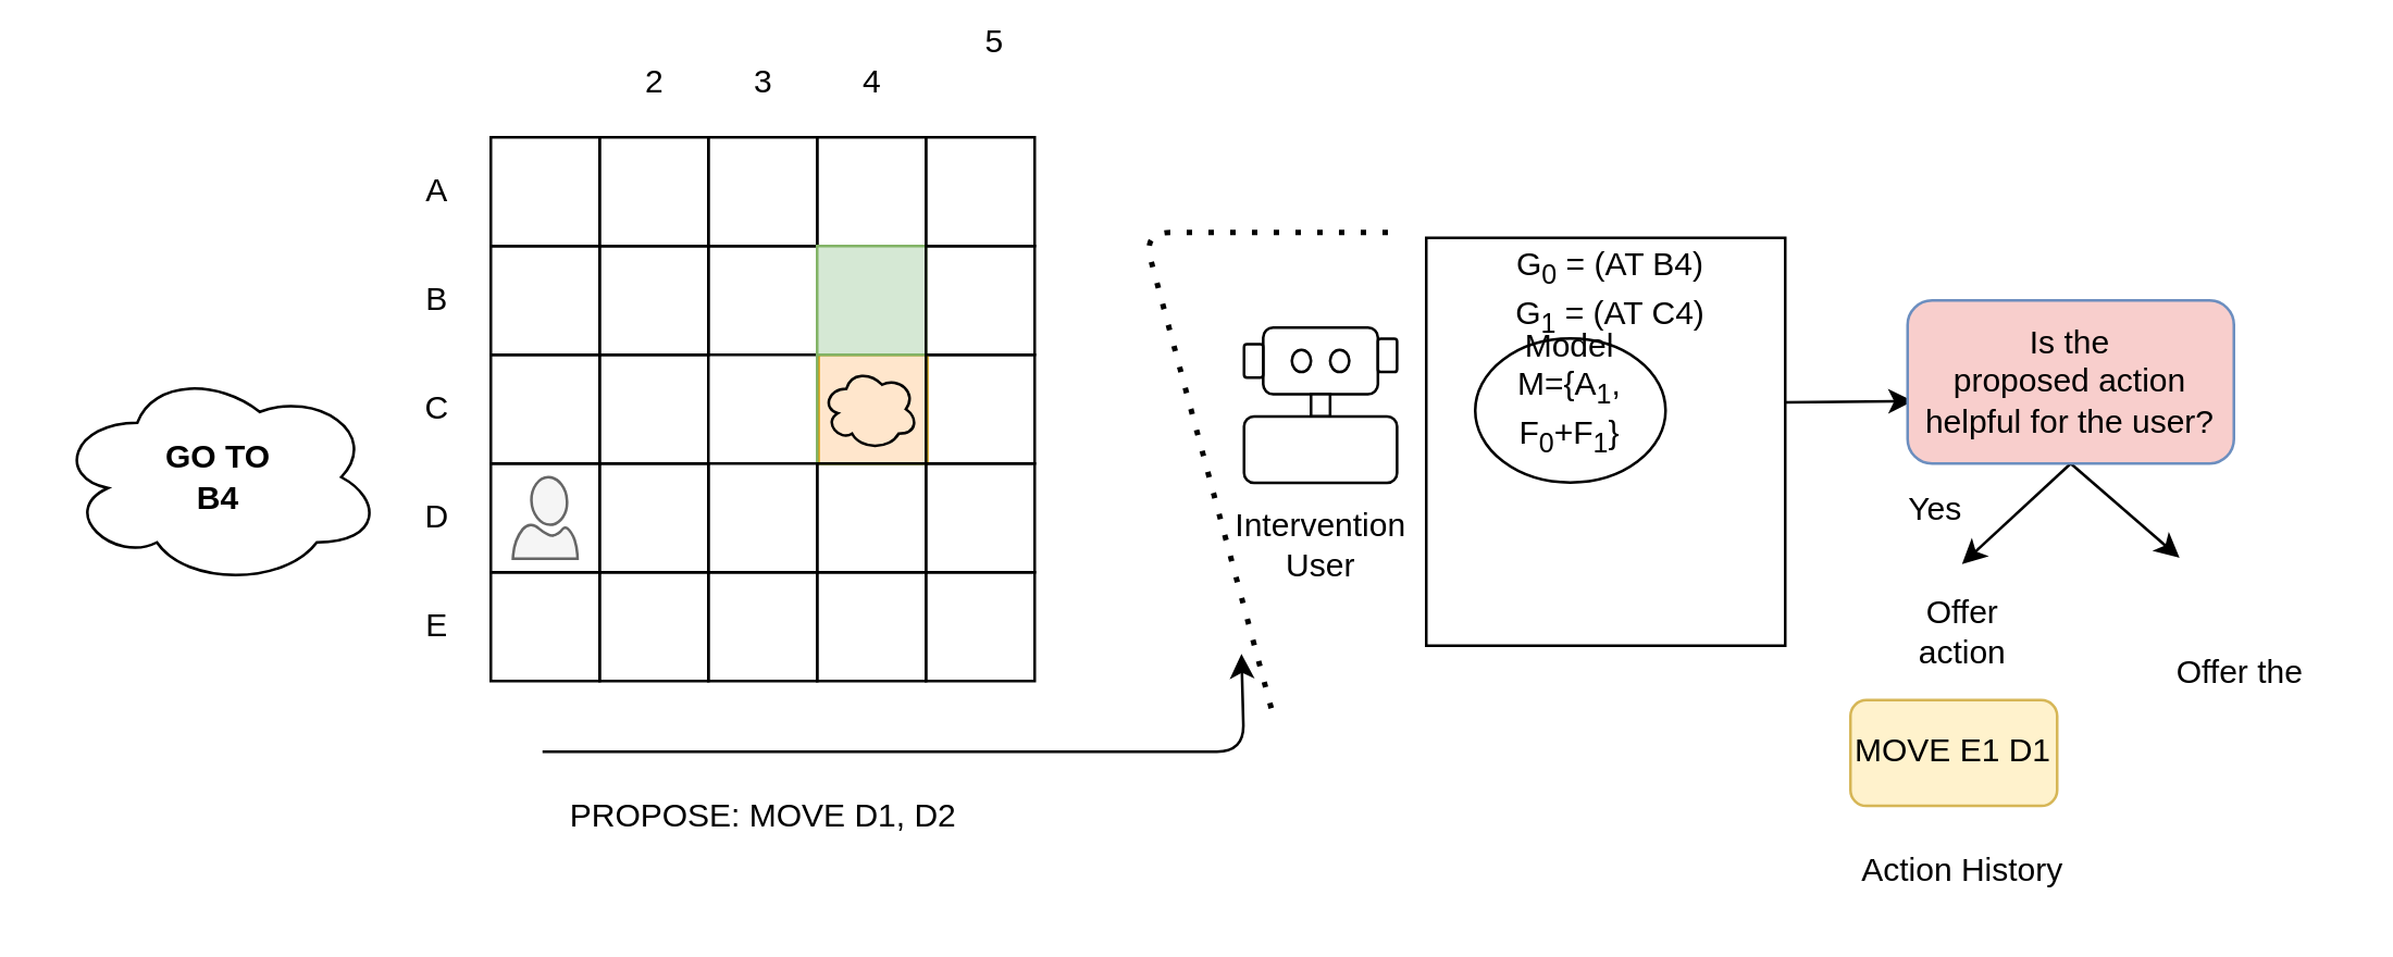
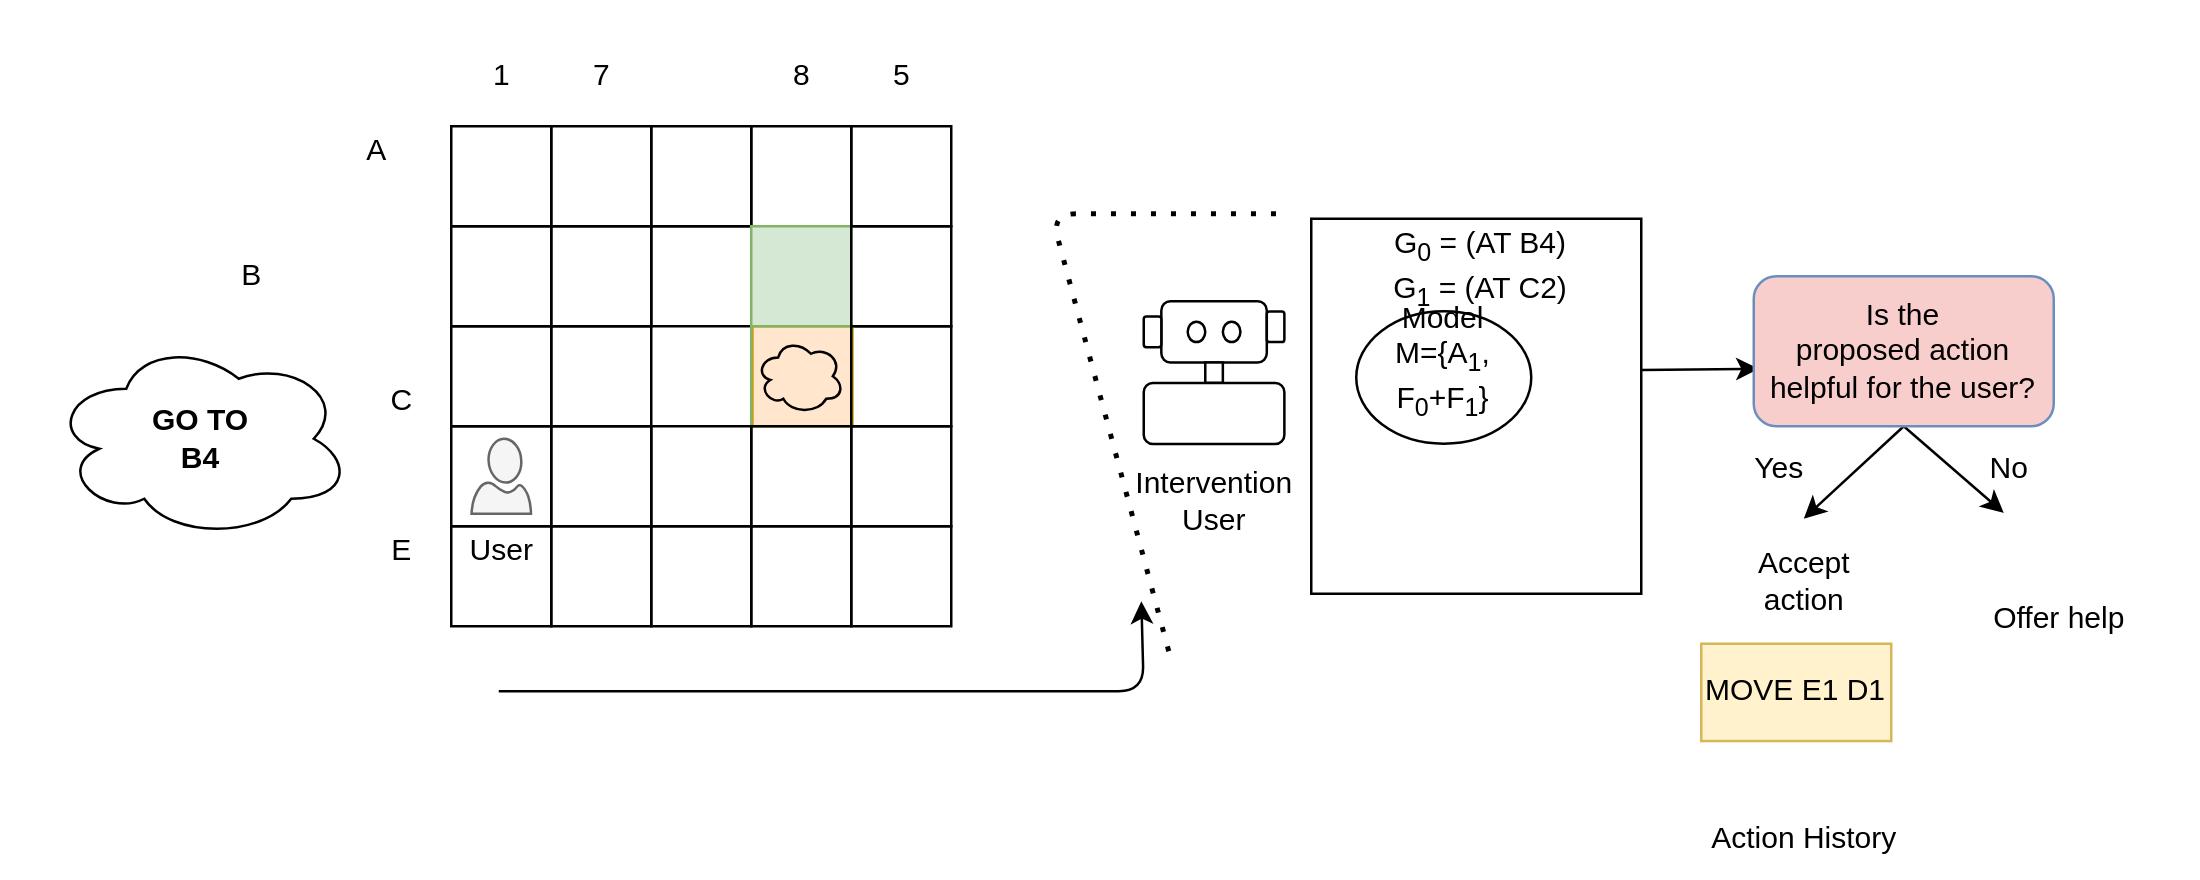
  <mxCell id="0" />
  <mxCell id="1" parent="0" />
  <mxCell id="2" value="" style="group" vertex="1" connectable="0" parent="1"><mxGeometry x="180" y="50" width="200" height="40" as="geometry" /></mxCell>
  <mxCell id="3" value="" style="rounded=0;whiteSpace=wrap;html=1;fillColor=none;fontSize=12;" vertex="1" parent="2"><mxGeometry width="40" height="40" as="geometry" /></mxCell>
  <mxCell id="4" value="" style="rounded=0;whiteSpace=wrap;html=1;fillColor=none;fontSize=12;" vertex="1" parent="2"><mxGeometry x="40" width="40" height="40" as="geometry" /></mxCell>
  <mxCell id="5" value="" style="rounded=0;whiteSpace=wrap;html=1;fillColor=none;fontSize=12;" vertex="1" parent="2"><mxGeometry x="80" width="40" height="40" as="geometry" /></mxCell>
  <mxCell id="6" value="" style="rounded=0;whiteSpace=wrap;html=1;fillColor=none;fontSize=12;" vertex="1" parent="2"><mxGeometry x="120" width="40" height="40" as="geometry" /></mxCell>
  <mxCell id="7" value="" style="rounded=0;whiteSpace=wrap;html=1;fillColor=none;fontSize=12;" vertex="1" parent="2"><mxGeometry x="160" width="40" height="40" as="geometry" /></mxCell>
  <mxCell id="8" value="" style="group" vertex="1" connectable="0" parent="1"><mxGeometry x="180" y="90" width="200" height="40" as="geometry" /></mxCell>
  <mxCell id="9" value="" style="rounded=0;whiteSpace=wrap;html=1;fillColor=none;fontSize=12;" vertex="1" parent="8"><mxGeometry width="40" height="40" as="geometry" /></mxCell>
  <mxCell id="10" value="" style="rounded=0;whiteSpace=wrap;html=1;fillColor=none;fontSize=12;" vertex="1" parent="8"><mxGeometry x="40" width="40" height="40" as="geometry" /></mxCell>
  <mxCell id="11" value="" style="rounded=0;whiteSpace=wrap;html=1;fillColor=none;fontSize=12;" vertex="1" parent="8"><mxGeometry x="80" width="40" height="40" as="geometry" /></mxCell>
  <mxCell id="12" value="" style="rounded=0;whiteSpace=wrap;html=1;fillColor=#d5e8d4;fontSize=12;strokeColor=#82b366;" vertex="1" parent="8"><mxGeometry x="120" width="40" height="40" as="geometry" /></mxCell>
  <mxCell id="13" value="" style="rounded=0;whiteSpace=wrap;html=1;fillColor=none;fontSize=12;" vertex="1" parent="8"><mxGeometry x="160" width="40" height="40" as="geometry" /></mxCell>
  <mxCell id="14" value="" style="group" vertex="1" connectable="0" parent="1"><mxGeometry x="180" y="130" width="200" height="40" as="geometry" /></mxCell>
  <mxCell id="15" value="" style="rounded=0;whiteSpace=wrap;html=1;fillColor=none;fontSize=12;" vertex="1" parent="14"><mxGeometry width="40" height="40" as="geometry" /></mxCell>
  <mxCell id="16" value="" style="rounded=0;whiteSpace=wrap;html=1;fillColor=none;fontSize=12;" vertex="1" parent="14"><mxGeometry x="40" width="40" height="40" as="geometry" /></mxCell>
  <mxCell id="17" value="" style="rounded=0;whiteSpace=wrap;html=1;fillColor=#ffe6cc;fontSize=12;strokeColor=#d79b00;" vertex="1" parent="14"><mxGeometry x="120.5" width="40" height="40" as="geometry" /></mxCell>
  <mxCell id="18" value="" style="rounded=0;whiteSpace=wrap;html=1;fontSize=12;strokeColor=#82b366;fillColor=none;" vertex="1" parent="14"><mxGeometry x="120" width="40" height="40" as="geometry" /></mxCell>
  <mxCell id="19" value="" style="rounded=0;whiteSpace=wrap;html=1;fillColor=none;fontSize=12;" vertex="1" parent="14"><mxGeometry x="160" width="40" height="40" as="geometry" /></mxCell>
  <mxCell id="20" value="" style="ellipse;shape=cloud;whiteSpace=wrap;html=1;rounded=0;fillColor=none;fontSize=12;" vertex="1" parent="14"><mxGeometry x="122" y="5" width="35" height="30" as="geometry" /></mxCell>
  <mxCell id="21" value="" style="group" vertex="1" connectable="0" parent="1"><mxGeometry x="180" y="170" width="200" height="40" as="geometry" /></mxCell>
  <mxCell id="22" value="" style="rounded=0;whiteSpace=wrap;html=1;fillColor=none;fontSize=12;" vertex="1" parent="21"><mxGeometry width="40" height="40" as="geometry" /></mxCell>
  <mxCell id="23" value="" style="rounded=0;whiteSpace=wrap;html=1;fillColor=none;fontSize=12;" vertex="1" parent="21"><mxGeometry x="40" width="40" height="40" as="geometry" /></mxCell>
  <mxCell id="24" value="" style="rounded=0;whiteSpace=wrap;html=1;fillColor=none;fontSize=12;" vertex="1" parent="21"><mxGeometry x="80" width="40" height="40" as="geometry" /></mxCell>
  <mxCell id="25" value="" style="rounded=0;whiteSpace=wrap;html=1;fillColor=none;fontSize=12;" vertex="1" parent="21"><mxGeometry x="120" width="40" height="40" as="geometry" /></mxCell>
  <mxCell id="26" value="" style="rounded=0;whiteSpace=wrap;html=1;fillColor=none;fontSize=12;" vertex="1" parent="21"><mxGeometry x="160" width="40" height="40" as="geometry" /></mxCell>
  <mxCell id="27" value="" style="verticalLabelPosition=bottom;html=1;verticalAlign=top;align=center;strokeColor=#666666;shape=mxgraph.azure.user;fillColor=#f5f5f5;fontColor=#333333;" vertex="1" parent="21"><mxGeometry x="8.13" y="5" width="23.75" height="30" as="geometry" /></mxCell>
  <mxCell id="28" value="" style="group" vertex="1" connectable="0" parent="1"><mxGeometry x="180" y="210" width="200" height="40" as="geometry" /></mxCell>
  <mxCell id="29" value="" style="rounded=0;whiteSpace=wrap;html=1;fillColor=none;fontSize=12;" vertex="1" parent="28"><mxGeometry width="40" height="40" as="geometry" /></mxCell>
  <mxCell id="30" value="" style="rounded=0;whiteSpace=wrap;html=1;fillColor=none;fontSize=12;" vertex="1" parent="28"><mxGeometry x="40" width="40" height="40" as="geometry" /></mxCell>
  <mxCell id="31" value="" style="rounded=0;whiteSpace=wrap;html=1;fillColor=none;fontSize=12;" vertex="1" parent="28"><mxGeometry x="80" width="40" height="40" as="geometry" /></mxCell>
  <mxCell id="32" value="" style="rounded=0;whiteSpace=wrap;html=1;fillColor=none;fontSize=12;" vertex="1" parent="28"><mxGeometry x="120" width="40" height="40" as="geometry" /></mxCell>
  <mxCell id="33" value="" style="rounded=0;whiteSpace=wrap;html=1;fillColor=none;fontSize=12;" vertex="1" parent="28"><mxGeometry x="160" width="40" height="40" as="geometry" /></mxCell>
+ <mxCell id="34" value="User" style="text;html=1;align=center;verticalAlign=middle;resizable=0;points=[];autosize=1;fontSize=12;" vertex="1" parent="28"><mxGeometry width="40" height="20" as="geometry" /></mxCell>
  <mxCell id="35" value="" style="group" vertex="1" connectable="0" parent="1"><mxGeometry x="457" y="119.999" width="56.25" height="57.143" as="geometry" /></mxCell>
  <mxCell id="36" value="" style="rounded=1;whiteSpace=wrap;html=1;" vertex="1" parent="35"><mxGeometry x="7.031" width="42.188" height="24.49" as="geometry" /></mxCell>
  <mxCell id="37" value="" style="rounded=0;whiteSpace=wrap;html=1;" vertex="1" parent="35"><mxGeometry x="24.609" y="24.49" width="7.031" height="8.163" as="geometry" /></mxCell>
  <mxCell id="38" value="" style="rounded=1;whiteSpace=wrap;html=1;" vertex="1" parent="35"><mxGeometry y="32.653" width="56.25" height="24.49" as="geometry" /></mxCell>
  <mxCell id="39" value="" style="ellipse;whiteSpace=wrap;html=1;" vertex="1" parent="35"><mxGeometry x="17.578" y="8.163" width="7.031" height="8.163" as="geometry" /></mxCell>
  <mxCell id="40" value="" style="ellipse;whiteSpace=wrap;html=1;" vertex="1" parent="35"><mxGeometry x="31.641" y="8.163" width="7.031" height="8.163" as="geometry" /></mxCell>
  <mxCell id="41" value="" style="rounded=1;whiteSpace=wrap;html=1;" vertex="1" parent="35"><mxGeometry x="49.219" y="4.082" width="7.031" height="12.245" as="geometry" /></mxCell>
  <mxCell id="42" value="" style="rounded=1;whiteSpace=wrap;html=1;" vertex="1" parent="35"><mxGeometry y="6.122" width="7.031" height="12.245" as="geometry" /></mxCell>
- <mxCell id="43" value="A" style="text;html=1;align=center;verticalAlign=middle;resizable=0;points=[];autosize=1;fontSize=12;" vertex="1" parent="1"><mxGeometry x="150" y="60" width="20" height="20" as="geometry" /></mxCell>
- <mxCell id="44" value="B" style="text;html=1;align=center;verticalAlign=middle;resizable=0;points=[];autosize=1;fontSize=12;" vertex="1" parent="1"><mxGeometry x="150" y="100" width="20" height="20" as="geometry" /></mxCell>
- <mxCell id="45" value="C" style="text;html=1;align=center;verticalAlign=middle;resizable=0;points=[];autosize=1;fontSize=12;" vertex="1" parent="1"><mxGeometry x="150" y="140" width="20" height="20" as="geometry" /></mxCell>
- <mxCell id="46" value="D" style="text;html=1;align=center;verticalAlign=middle;resizable=0;points=[];autosize=1;fontSize=12;" vertex="1" parent="1"><mxGeometry x="150" y="180" width="20" height="20" as="geometry" /></mxCell>
- <mxCell id="47" value="E" style="text;html=1;align=center;verticalAlign=middle;resizable=0;points=[];autosize=1;fontSize=12;" vertex="1" parent="1"><mxGeometry x="150" y="220" width="20" height="20" as="geometry" /></mxCell>
+ <mxCell id="43" value="A" style="text;html=1;align=center;verticalAlign=middle;resizable=0;points=[];autosize=1;fontSize=12;" vertex="1" parent="1"><mxGeometry x="140" y="50" width="20" height="20" as="geometry" /></mxCell>
+ <mxCell id="44" value="B" style="text;html=1;align=center;verticalAlign=middle;resizable=0;points=[];autosize=1;fontSize=12;" vertex="1" parent="1"><mxGeometry x="90" y="100" width="20" height="20" as="geometry" /></mxCell>
+ <mxCell id="45" value="C" style="text;html=1;align=center;verticalAlign=middle;resizable=0;points=[];autosize=1;fontSize=12;" vertex="1" parent="1"><mxGeometry x="150" y="150" width="20" height="20" as="geometry" /></mxCell>
+ <mxCell id="47" value="E" style="text;html=1;align=center;verticalAlign=middle;resizable=0;points=[];autosize=1;fontSize=12;" vertex="1" parent="1"><mxGeometry x="150" y="210" width="20" height="20" as="geometry" /></mxCell>
  <mxCell id="48" value="" style="endArrow=classic;html=1;entryX=-0.012;entryY=0.967;entryDx=0;entryDy=0;entryPerimeter=0;" edge="1" parent="1"><mxGeometry width="50" height="50" relative="1" as="geometry"><mxPoint x="199" y="275.99" as="sourcePoint" /><mxPoint x="456.04" y="240" as="targetPoint" /><Array as="points"><mxPoint x="257" y="275.99" /><mxPoint x="387" y="275.99" /><mxPoint x="457" y="275.99" /></Array></mxGeometry></mxCell>
- <mxCell id="49" value="PROPOSE: MOVE D1, D2" style="text;html=1;align=center;verticalAlign=middle;resizable=0;points=[];autosize=1;fontSize=12;" vertex="1" parent="1"><mxGeometry x="200" y="290" width="160" height="20" as="geometry" /></mxCell>
  <mxCell id="50" value="" style="rounded=0;whiteSpace=wrap;html=1;fillColor=none;fontSize=12;" vertex="1" parent="1"><mxGeometry x="524" y="87" width="132" height="150" as="geometry" /></mxCell>
  <mxCell id="51" value="&lt;div&gt;Model &lt;br&gt;&lt;/div&gt;&lt;div&gt;M={A&lt;sub&gt;1&lt;/sub&gt;, F&lt;sub&gt;0&lt;/sub&gt;+F&lt;sub&gt;1&lt;/sub&gt;}&lt;sub&gt;&lt;br&gt;&lt;/sub&gt;&lt;/div&gt;&lt;div&gt;&lt;br&gt;&lt;sub&gt;&lt;/sub&gt;&lt;/div&gt;" style="ellipse;whiteSpace=wrap;html=1;fillColor=none;fontSize=12;" vertex="1" parent="1"><mxGeometry x="542" y="124" width="70" height="53" as="geometry" /></mxCell>
  <mxCell id="52" value="&lt;div&gt;Intervention &lt;br&gt;&lt;/div&gt;&lt;div&gt;User&lt;/div&gt;" style="text;html=1;align=center;verticalAlign=middle;resizable=0;points=[];autosize=1;" vertex="1" parent="1"><mxGeometry x="445" y="185" width="80" height="30" as="geometry" /></mxCell>
- <mxCell id="53" value="&lt;div&gt;G&lt;sub&gt;0&lt;/sub&gt; = (AT B4)&lt;/div&gt;&lt;div&gt;G&lt;sub&gt;1&lt;/sub&gt; = (AT C4)&lt;br&gt;&lt;/div&gt;" style="text;html=1;strokeColor=none;fillColor=none;align=center;verticalAlign=middle;whiteSpace=wrap;rounded=0;fontSize=12;" vertex="1" parent="1"><mxGeometry x="547" y="97" width="90" height="20" as="geometry" /></mxCell>
+ <mxCell id="53" value="&lt;div&gt;G&lt;sub&gt;0&lt;/sub&gt; = (AT B4)&lt;/div&gt;&lt;div&gt;G&lt;sub&gt;1&lt;/sub&gt; = (AT C2)&lt;br&gt;&lt;/div&gt;" style="text;html=1;strokeColor=none;fillColor=none;align=center;verticalAlign=middle;whiteSpace=wrap;rounded=0;fontSize=12;" vertex="1" parent="1"><mxGeometry x="547" y="97" width="90" height="20" as="geometry" /></mxCell>
  <mxCell id="54" style="edgeStyle=none;rounded=0;orthogonalLoop=1;jettySize=auto;html=1;exitX=1;exitY=0.25;exitDx=0;exitDy=0;entryX=0;entryY=0.5;entryDx=0;entryDy=0;endArrow=classic;endFill=1;fontSize=12;" edge="1" parent="1"><mxGeometry relative="1" as="geometry"><mxPoint x="656" y="147.5" as="sourcePoint" /><mxPoint x="703" y="147" as="targetPoint" /></mxGeometry></mxCell>
- <mxCell id="55" value="&lt;div&gt;MOVE E1 D1&lt;/div&gt;" style="whiteSpace=wrap;html=1;shadow=0;fillColor=#fff2cc;fontSize=12;strokeColor=#d6b656;rounded=1;" vertex="1" parent="1"><mxGeometry x="680" y="257" width="76" height="38.93" as="geometry" /></mxCell>
+ <mxCell id="55" value="&lt;div&gt;MOVE E1 D1&lt;/div&gt;" style="rounded=0;whiteSpace=wrap;html=1;shadow=0;fillColor=#fff2cc;fontSize=12;strokeColor=#d6b656;" vertex="1" parent="1"><mxGeometry x="680" y="257" width="76" height="38.93" as="geometry" /></mxCell>
  <mxCell id="56" value="" style="endArrow=none;dashed=1;html=1;dashPattern=1 3;strokeWidth=2;fontSize=12;" edge="1" parent="1"><mxGeometry width="50" height="50" relative="1" as="geometry"><mxPoint x="467" y="260" as="sourcePoint" /><mxPoint x="510" y="85" as="targetPoint" /><Array as="points"><mxPoint x="420" y="85" /><mxPoint x="467" y="85" /></Array></mxGeometry></mxCell>
  <mxCell id="57" value="" style="shape=image;html=1;verticalAlign=top;verticalLabelPosition=bottom;labelBackgroundColor=#ffffff;imageAspect=0;aspect=fixed;image=https://cdn2.iconfinder.com/data/icons/ui-basic-outline-2/512/UI_Basic_outline-76-128.png;fillColor=none;fontSize=12;" vertex="1" parent="1"><mxGeometry x="801" y="202" width="40" height="40" as="geometry" /></mxCell>
  <mxCell id="58" style="edgeStyle=none;rounded=0;orthogonalLoop=1;jettySize=auto;html=1;exitX=0.5;exitY=1;exitDx=0;exitDy=0;endArrow=classic;endFill=1;fontSize=12;" edge="1" parent="1" source="60" target="57"><mxGeometry relative="1" as="geometry" /></mxCell>
  <mxCell id="59" style="edgeStyle=none;rounded=0;orthogonalLoop=1;jettySize=auto;html=1;exitX=0.5;exitY=1;exitDx=0;exitDy=0;endArrow=classic;endFill=1;fontSize=12;" edge="1" parent="1" source="60"><mxGeometry relative="1" as="geometry"><mxPoint x="721" y="207" as="targetPoint" /></mxGeometry></mxCell>
  <mxCell id="60" value="&lt;div style=&quot;font-size: 12px&quot;&gt;&lt;font style=&quot;font-size: 12px&quot;&gt;Is the &lt;br&gt;&lt;/font&gt;&lt;/div&gt;&lt;div style=&quot;font-size: 12px&quot;&gt;&lt;font style=&quot;font-size: 12px&quot;&gt;proposed action&lt;/font&gt;&lt;/div&gt;&lt;div style=&quot;font-size: 12px&quot;&gt;&lt;font style=&quot;font-size: 12px&quot;&gt;helpful for the user?&lt;br&gt;&lt;/font&gt;&lt;/div&gt;" style="rounded=1;whiteSpace=wrap;html=1;fillColor=#f8cecc;fontSize=12;strokeColor=#6c8ebf;" vertex="1" parent="1"><mxGeometry x="701" y="110" width="120" height="60" as="geometry" /></mxCell>
- <mxCell id="61" value="Offer the" style="text;html=1;align=center;verticalAlign=middle;resizable=0;points=[];autosize=1;fontSize=12;" vertex="1" parent="1"><mxGeometry x="788" y="237" width="70" height="20" as="geometry" /></mxCell>
- <mxCell id="62" value="&lt;div&gt;Offer&lt;/div&gt;&lt;div&gt;action&lt;br&gt;&lt;/div&gt;" style="text;html=1;align=center;verticalAlign=middle;resizable=0;points=[];autosize=1;fontSize=12;" vertex="1" parent="1"><mxGeometry x="696" y="217" width="50" height="30" as="geometry" /></mxCell>
+ <mxCell id="61" value="Offer help" style="text;html=1;align=center;verticalAlign=middle;resizable=0;points=[];autosize=1;fontSize=12;" vertex="1" parent="1"><mxGeometry x="788" y="237" width="70" height="20" as="geometry" /></mxCell>
+ <mxCell id="62" value="&lt;div&gt;Accept&lt;/div&gt;&lt;div&gt;action&lt;br&gt;&lt;/div&gt;" style="text;html=1;align=center;verticalAlign=middle;resizable=0;points=[];autosize=1;fontSize=12;" vertex="1" parent="1"><mxGeometry x="696" y="217" width="50" height="30" as="geometry" /></mxCell>
+ <mxCell id="63" value="No" style="text;html=1;align=center;verticalAlign=middle;resizable=0;points=[];autosize=1;fontSize=12;" vertex="1" parent="1"><mxGeometry x="788" y="177" width="30" height="20" as="geometry" /></mxCell>
  <mxCell id="64" value="Yes" style="text;html=1;align=center;verticalAlign=middle;resizable=0;points=[];autosize=1;fontSize=12;" vertex="1" parent="1"><mxGeometry x="691" y="177" width="40" height="20" as="geometry" /></mxCell>
- <mxCell id="66" value="2" style="text;html=1;align=center;verticalAlign=middle;resizable=0;points=[];autosize=1;fontSize=12;" vertex="1" parent="1"><mxGeometry x="230" y="20" width="20" height="20" as="geometry" /></mxCell>
- <mxCell id="67" value="3" style="text;html=1;align=center;verticalAlign=middle;resizable=0;points=[];autosize=1;fontSize=12;" vertex="1" parent="1"><mxGeometry x="270" y="20" width="20" height="20" as="geometry" /></mxCell>
- <mxCell id="68" value="4" style="text;html=1;align=center;verticalAlign=middle;resizable=0;points=[];autosize=1;fontSize=12;" vertex="1" parent="1"><mxGeometry x="310" y="20" width="20" height="20" as="geometry" /></mxCell>
- <mxCell id="69" value="5" style="text;html=1;align=center;verticalAlign=middle;resizable=0;points=[];autosize=1;fontSize=12;" vertex="1" parent="1"><mxGeometry x="355" y="5" width="20" height="20" as="geometry" /></mxCell>
- <mxCell id="70" value="Action History" style="text;html=1;align=center;verticalAlign=middle;resizable=0;points=[];autosize=1;" vertex="1" parent="1"><mxGeometry x="676" y="310" width="90" height="20" as="geometry" /></mxCell>
+ <mxCell id="65" value="1" style="text;html=1;align=center;verticalAlign=middle;resizable=0;points=[];autosize=1;fontSize=12;" vertex="1" parent="1"><mxGeometry x="190" y="20" width="20" height="20" as="geometry" /></mxCell>
+ <mxCell id="66" value="7" style="text;html=1;align=center;verticalAlign=middle;resizable=0;points=[];autosize=1;fontSize=12;" vertex="1" parent="1"><mxGeometry x="230" y="20" width="20" height="20" as="geometry" /></mxCell>
+ <mxCell id="68" value="8" style="text;html=1;align=center;verticalAlign=middle;resizable=0;points=[];autosize=1;fontSize=12;" vertex="1" parent="1"><mxGeometry x="310" y="20" width="20" height="20" as="geometry" /></mxCell>
+ <mxCell id="69" value="5" style="text;html=1;align=center;verticalAlign=middle;resizable=0;points=[];autosize=1;fontSize=12;" vertex="1" parent="1"><mxGeometry x="350" y="20" width="20" height="20" as="geometry" /></mxCell>
+ <mxCell id="70" value="Action History" style="text;html=1;align=center;verticalAlign=middle;resizable=0;points=[];autosize=1;" vertex="1" parent="1"><mxGeometry x="676" y="325" width="90" height="20" as="geometry" /></mxCell>
  <mxCell id="71" value="&lt;div&gt;&lt;b&gt;GO TO&lt;/b&gt;&lt;/div&gt;&lt;div&gt;&lt;b&gt;B4&lt;br&gt;&lt;/b&gt;&lt;/div&gt;" style="ellipse;shape=cloud;whiteSpace=wrap;html=1;" vertex="1" parent="1"><mxGeometry x="20" y="135" width="120" height="80" as="geometry" /></mxCell>
